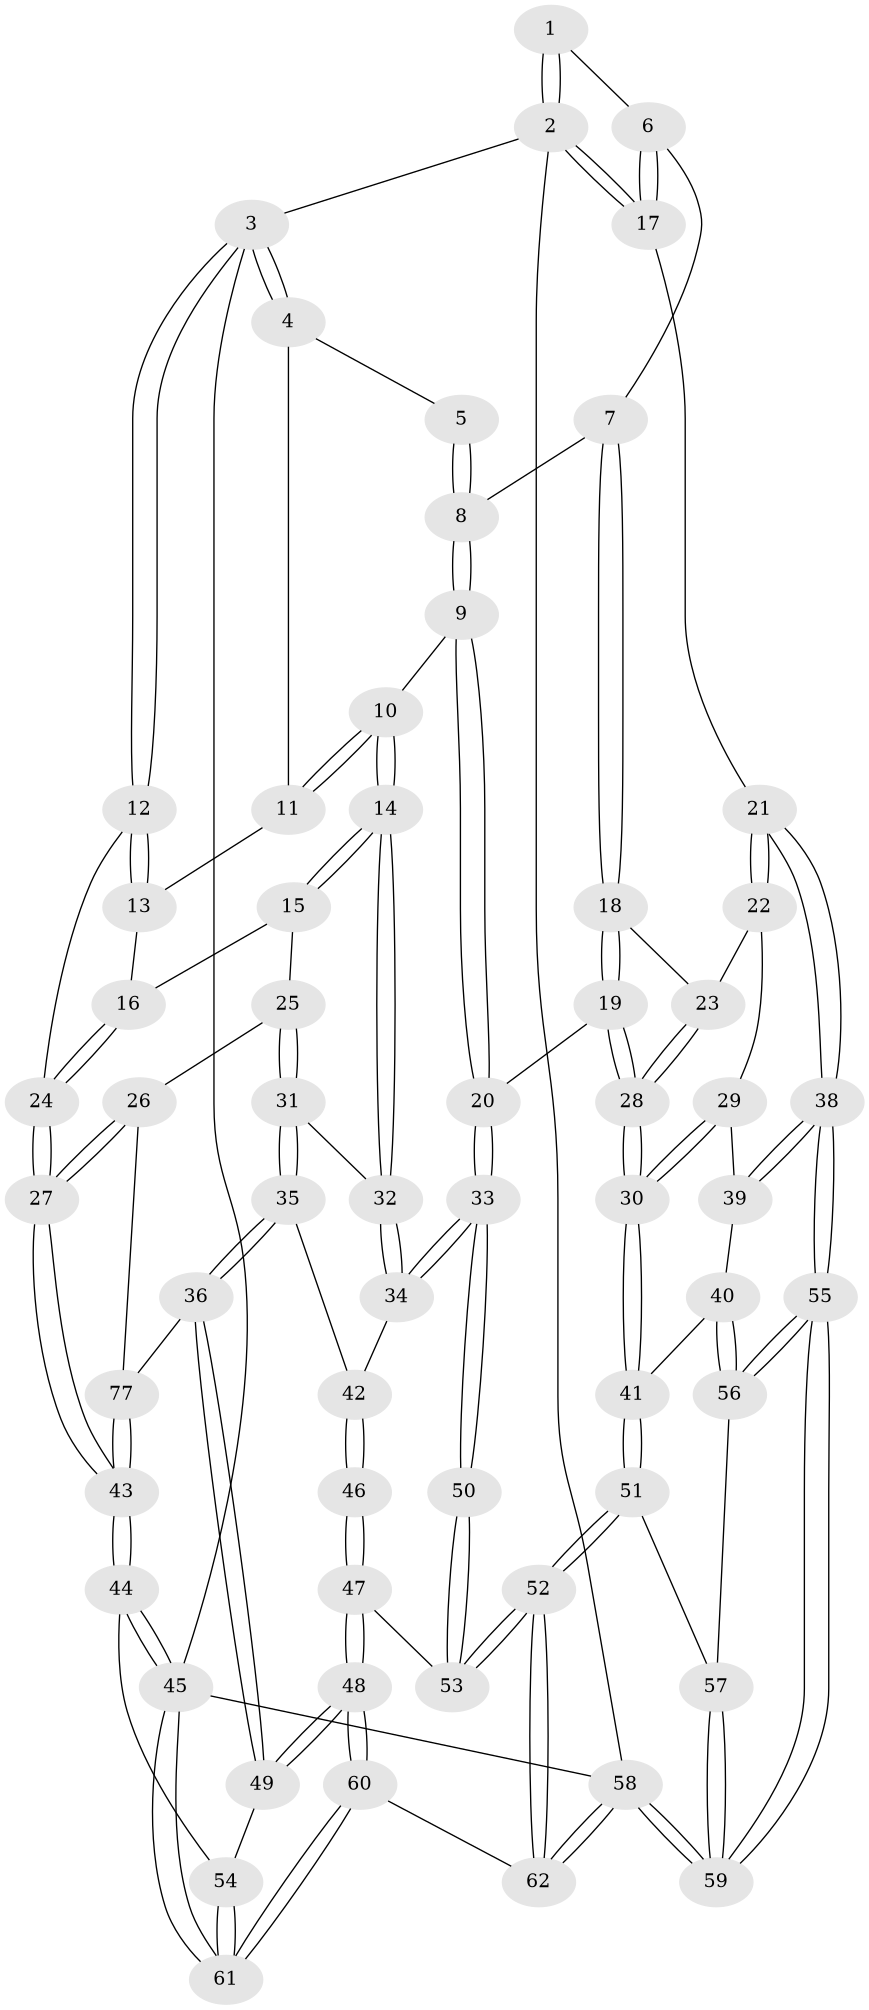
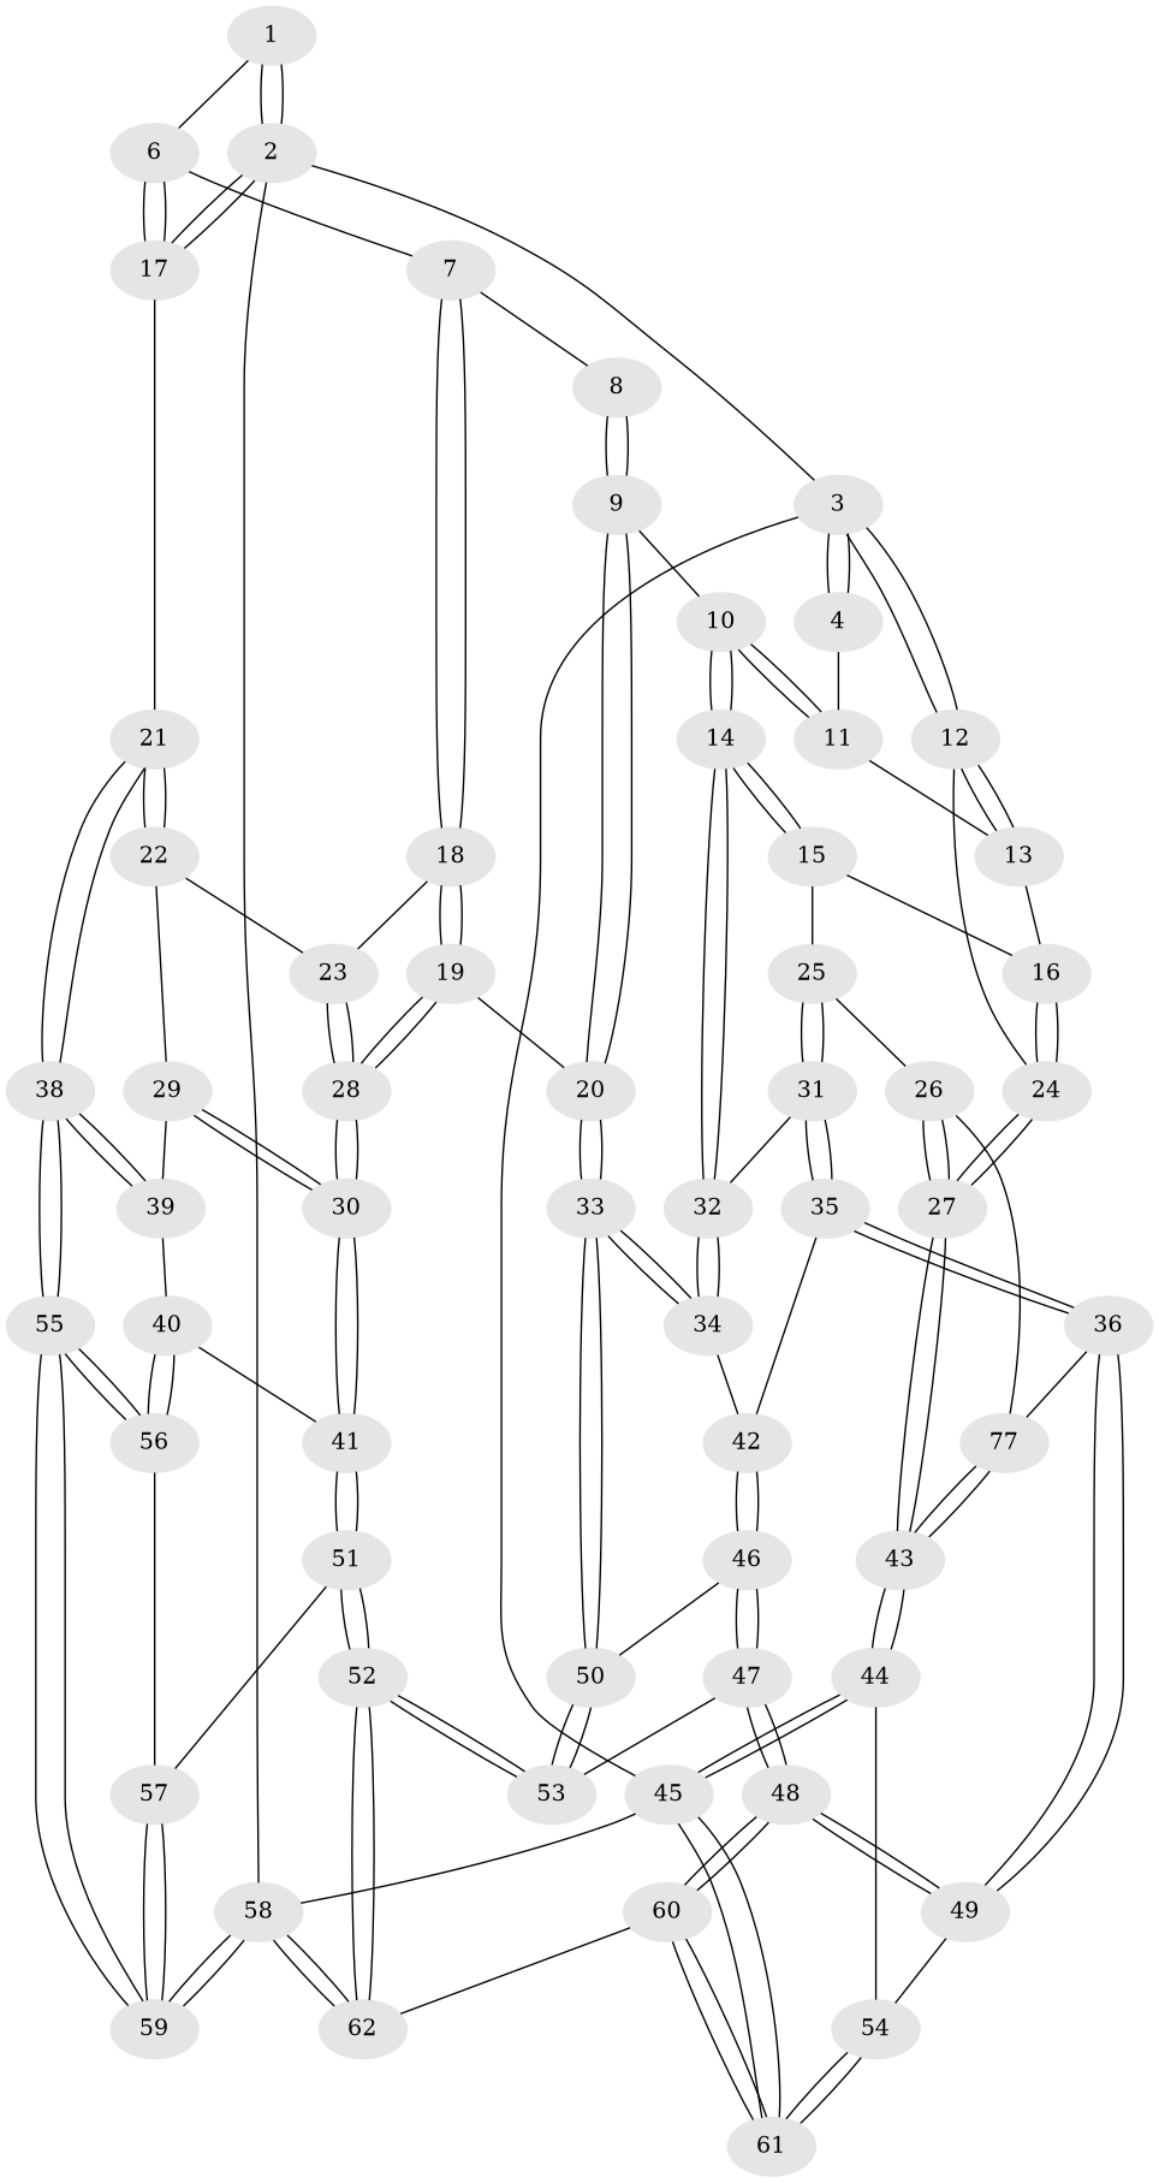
  graph {
    node [color=gray90 style=filled]
    1
    2
    6
    3
    17
    58
    7
    4
    12
    45
    21
    62
    59
-   5
    11
    13
    24
    61
    8
    9
    18
    19
    23
    10
    20
    14
    33
    15
    32
    16
    27
    25
    34
    26
    31
    22
    38
    28
    30
    50
    29
    39
    55
    43
    n45 [label=77]
    35
    44
    41
    40
    51
    42
    36
    53
    46
    49
    54
    56
    57
    52
    47
    48
    60
    1 -- 2
    1 -- 2
    1 -- 6
    2 -- 3
    2 -- 17
    2 -- 17
    2 -- 58
    6 -- 17
    6 -- 17
    6 -- 7
    3 -- 4
    3 -- 4
    3 -- 12
    3 -- 12
    3 -- 45
    17 -- 21
    58 -- 62
    58 -- 62
    58 -- 59
    58 -- 59
    7 -- 8
    7 -- 18
    7 -- 18
-   4 -- 5
    4 -- 11
    12 -- 13
    12 -- 13
    12 -- 24
    45 -- 58
    45 -- 61
    45 -- 61
    21 -- 22
    21 -- 22
    21 -- 38
    21 -- 38
-   5 -- 8
-   5 -- 8
    11 -- 13
    13 -- 16
    24 -- 27
    24 -- 27
    8 -- 9
    8 -- 9
    9 -- 10
    9 -- 20
    9 -- 20
    18 -- 19
    18 -- 19
    18 -- 23
    19 -- 20
    19 -- 28
    19 -- 28
    23 -- 28
    23 -- 28
    10 -- 11
    10 -- 11
    10 -- 14
    10 -- 14
    20 -- 33
    20 -- 33
    14 -- 15
    14 -- 15
    14 -- 32
    14 -- 32
    33 -- 34
    33 -- 34
    33 -- 50
    33 -- 50
    15 -- 16
    15 -- 25
    32 -- 34
    32 -- 34
    16 -- 24
    16 -- 24
    27 -- 43
    27 -- 43
    25 -- 26
    25 -- 31
    25 -- 31
    34 -- 42
    26 -- 27
    26 -- 27
    26 -- n45
    31 -- 32
    31 -- 35
    31 -- 35
    22 -- 23
    22 -- 29
    38 -- 39
    38 -- 39
    38 -- 55
    38 -- 55
    28 -- 30
    28 -- 30
    30 -- 41
    30 -- 41
    50 -- 53
    50 -- 53
    29 -- 30
    29 -- 30
    29 -- 39
    39 -- 40
    55 -- 59
    55 -- 59
    55 -- 56
    55 -- 56
    43 -- 44
    43 -- 44
    n45 -- 43
    n45 -- 43
    35 -- 42
    35 -- 36
    35 -- 36
    44 -- 45
    44 -- 45
    44 -- 54
    41 -- 51
    41 -- 51
    40 -- 41
    40 -- 56
    40 -- 56
    51 -- 57
    51 -- 52
    51 -- 52
    42 -- 46
    42 -- 46
    36 -- n45
    36 -- 49
    36 -- 49
+   46 -- 50
    46 -- 47
    46 -- 47
    49 -- 54
    54 -- 61
    54 -- 61
    56 -- 57
    57 -- 59
    57 -- 59
    52 -- 62
    52 -- 62
    52 -- 53
    52 -- 53
    47 -- 53
    47 -- 48
    47 -- 48
    48 -- 49
    48 -- 49
    48 -- 60
    48 -- 60
    60 -- 62
    60 -- 61
    60 -- 61
  }
